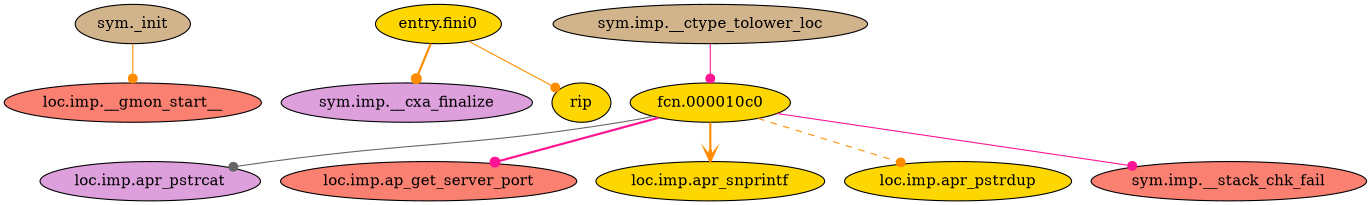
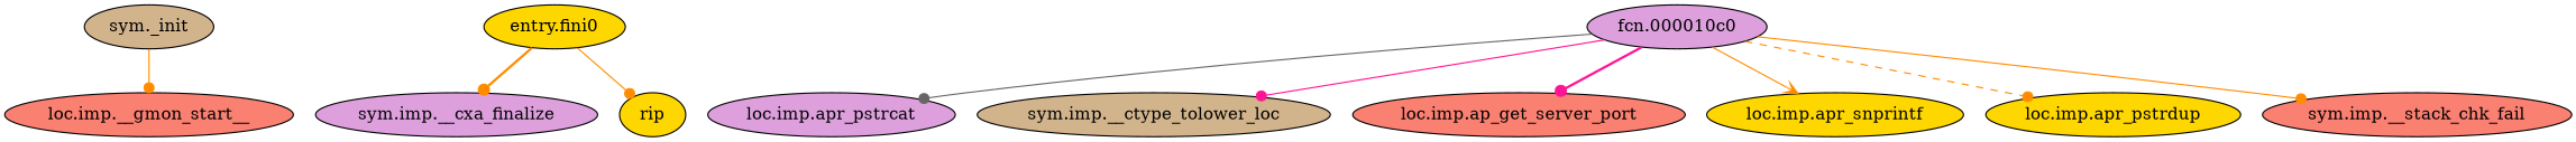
  digraph {
    node [fillcolor=gold style=filled]
    edge [arrowhead=dot color=darkorange style=solid]
    n1 [fillcolor=tan label="sym._init"]
    n2 [fillcolor=salmon label="loc.imp.__gmon_start__"]
    n3 [label="entry.fini0"]
    n4 [fillcolor=plum label="sym.imp.__cxa_finalize"]
    n5 [label=rip]
-   n6 [label="fcn.000010c0"]
+   n6 [fillcolor=plum label="fcn.000010c0"]
    n7 [fillcolor=plum label="loc.imp.apr_pstrcat"]
    n8 [fillcolor=tan label="sym.imp.__ctype_tolower_loc"]
    n9 [fillcolor=salmon label="loc.imp.ap_get_server_port"]
    n10 [label="loc.imp.apr_snprintf"]
    n11 [label="loc.imp.apr_pstrdup"]
    n12 [fillcolor=salmon label="sym.imp.__stack_chk_fail"]
    n1 -> n2
    n3 -> n4 [style=bold]
    n3 -> n5
    n6 -> n7 [color=gray40]
-   n8 -> n6 [color=deeppink]
+   n6 -> n8 [color=deeppink]
    n6 -> n9 [color=deeppink style=bold]
-   n6 -> n10 [arrowhead=vee style=bold]
+   n6 -> n10 [arrowhead=vee]
    n6 -> n11 [style=dashed]
-   n6 -> n12 [color=deeppink]
+   n6 -> n12
  }
